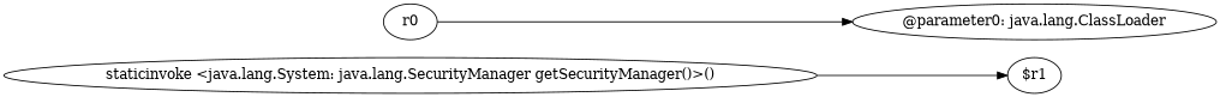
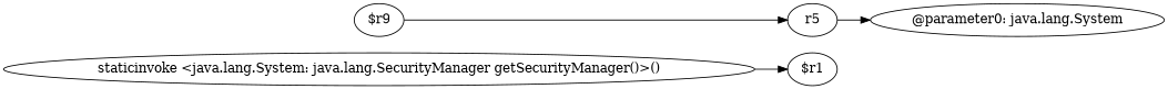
  digraph {
    rankdir=LR
    n1 [label="staticinvoke <java.lang.System: java.lang.SecurityManager getSecurityManager()>()"]
    n2 [label="$r1"]
-   n4 [label=r0]
-   n5 [label="@parameter0: java.lang.ClassLoader"]
+   n3 [label="$r9"]
+   n4 [label=r5]
+   n5 [label="@parameter0: java.lang.System"]
    n1 -> n2
+   n3 -> n4
    n4 -> n5
  }
